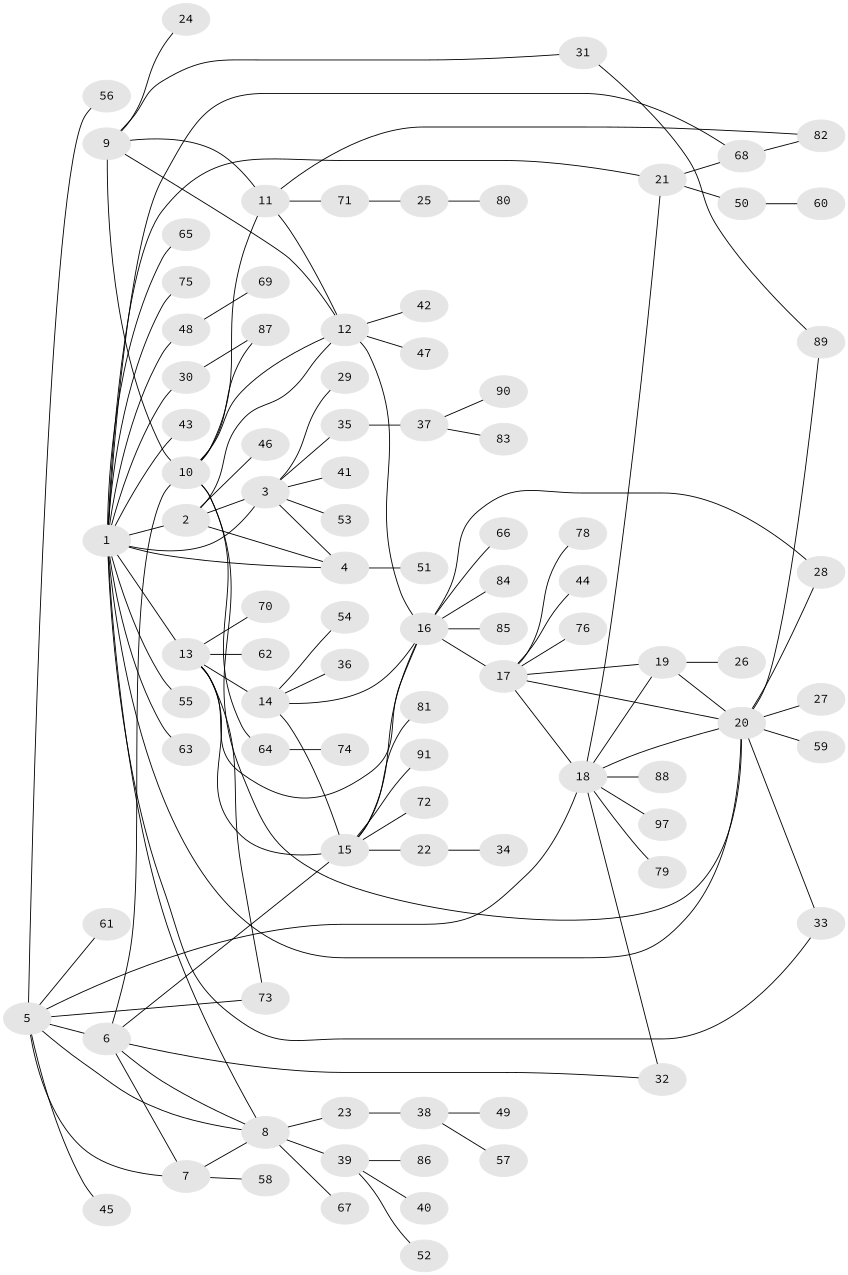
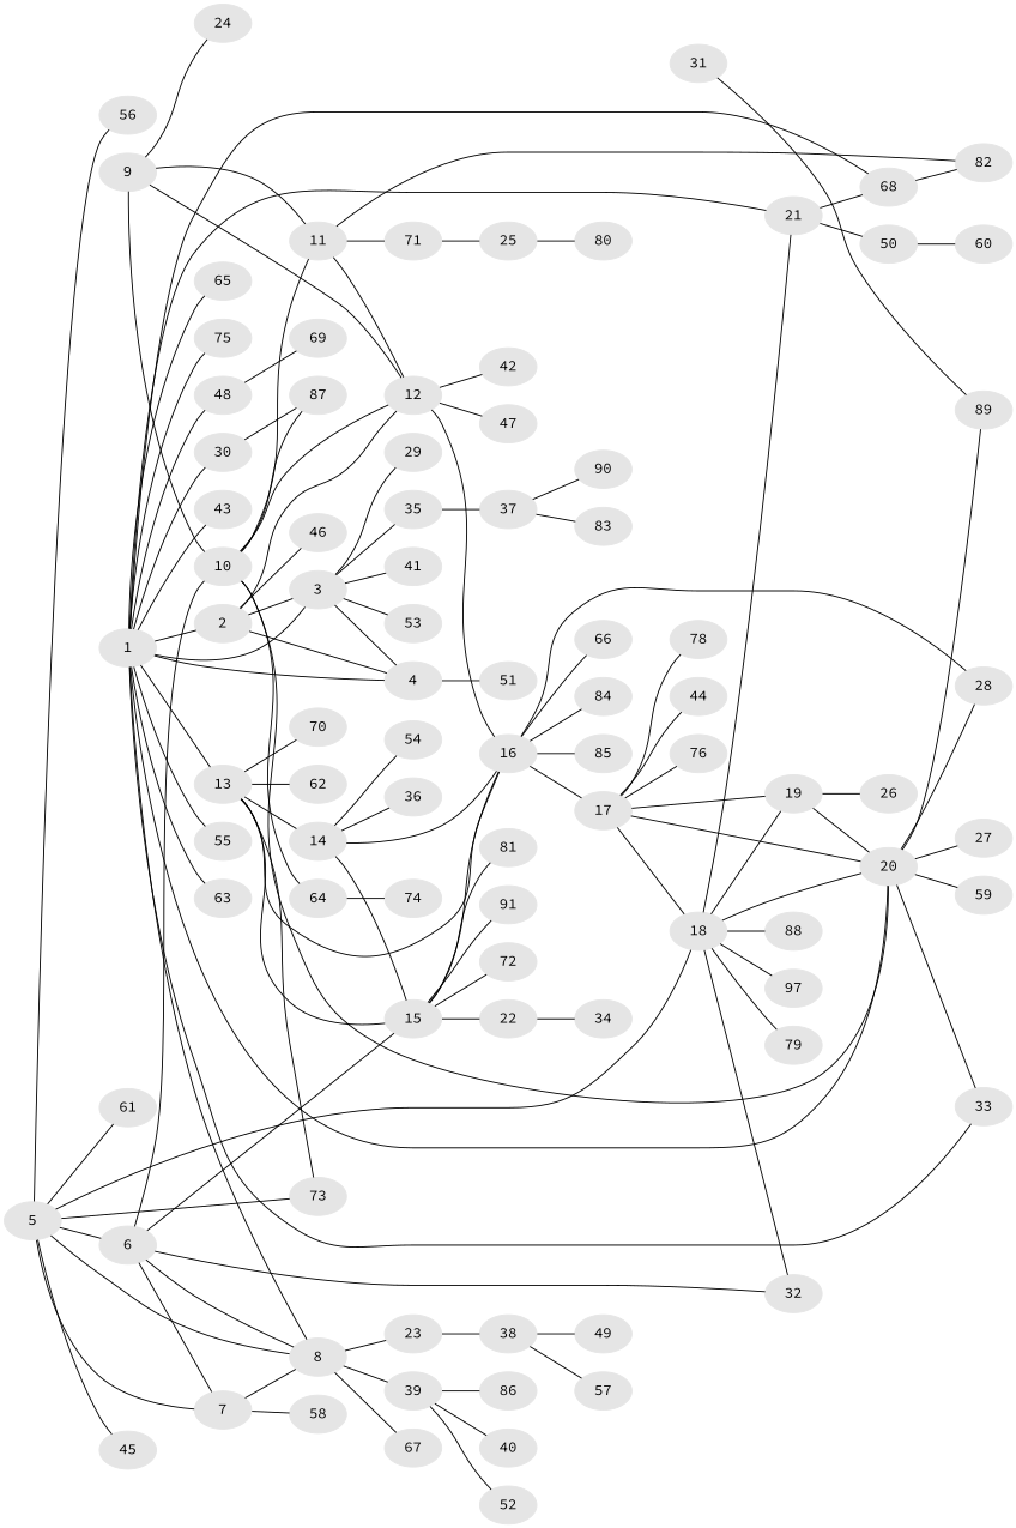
  graph {
    fontname="Source Code Pro"
    rankdir=LR
    node [color=gray90 fontname="Source Code Pro" style=filled]
    edge [fontname="Source Code Pro"]
    1
    2
    3
    4
    8
    13
    20
    21
    30
    33
    43
    48
    55
    63
    65
    68
    75
    12
    46
    29
    35
    41
    53
    51
    23
    39
    67
    73
    15
    16
    14
    62
    70
    28
    27
    59
    89
    50
    87
    69
    82
    42
    47
    37
    5
    6
    7
    18
    45
    56
    61
    10
    32
    58
    19
    n56 [label=97]
    79
    88
    11
    64
    22
    72
    81
    91
    38
    40
    52
    86
    9
    24
    31
    71
    74
    25
    17
    66
    84
    85
    36
    54
    34
    44
    76
    78
    26
    60
    49
    57
    80
    83
    90
    1 -- 2
    1 -- 3
    1 -- 4
    1 -- 8
    1 -- 13
    1 -- 20
    1 -- 21
    1 -- 30
    1 -- 33
    1 -- 43
    1 -- 48
    1 -- 55
    1 -- 63
    1 -- 65
    1 -- 68
    1 -- 75
    2 -- 3
    2 -- 4
    2 -- 12
    2 -- 46
    3 -- 4
    3 -- 29
    3 -- 35
    3 -- 41
    3 -- 53
    4 -- 51
    8 -- 23
    8 -- 39
    8 -- 67
    13 -- 73
    13 -- 15
    13 -- 16
    13 -- 14
    13 -- 62
    13 -- 70
    20 -- 33
    20 -- 28
    20 -- 27
    20 -- 59
    20 -- 89
    21 -- 68
    21 -- 50
    30 -- 87
    48 -- 69
    68 -- 82
    12 -- 16
    12 -- 42
    12 -- 47
    35 -- 37
    23 -- 38
    39 -- 40
    39 -- 52
    39 -- 86
    15 -- 16
    15 -- 22
    15 -- 72
    15 -- 81
    15 -- 91
    16 -- 28
    16 -- 17
    16 -- 66
    16 -- 84
    16 -- 85
    14 -- 15
    14 -- 16
    14 -- 36
    14 -- 54
    50 -- 60
    37 -- 83
    37 -- 90
    5 -- 8
    5 -- 73
    5 -- 6
    5 -- 7
    5 -- 18
    5 -- 45
    5 -- 56
    5 -- 61
    6 -- 8
    6 -- 15
    6 -- 7
    6 -- 10
    6 -- 32
    7 -- 8
    7 -- 58
    18 -- 20
    18 -- 21
    18 -- 32
    18 -- 19
    18 -- n56
    18 -- 79
    18 -- 88
    10 -- 20
    10 -- 12
    10 -- 87
    10 -- 11
    10 -- 64
    19 -- 20
    19 -- 26
    11 -- 12
    11 -- 82
    11 -- 71
    64 -- 74
    22 -- 34
    38 -- 49
    38 -- 57
    9 -- 12
    9 -- 10
    9 -- 11
    9 -- 24
-   9 -- 31
    31 -- 89
    71 -- 25
    25 -- 80
    17 -- 20
    17 -- 18
    17 -- 19
    17 -- 44
    17 -- 76
    17 -- 78
  }
